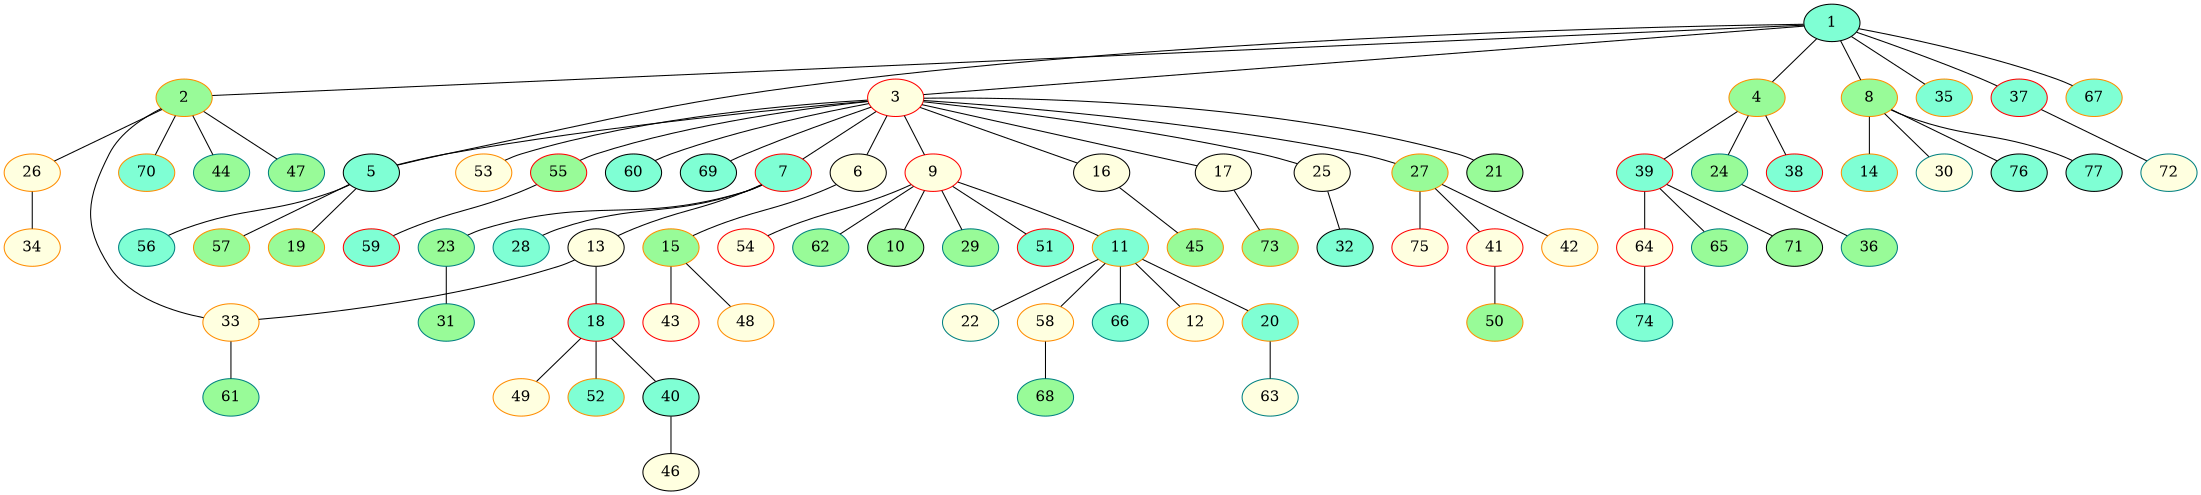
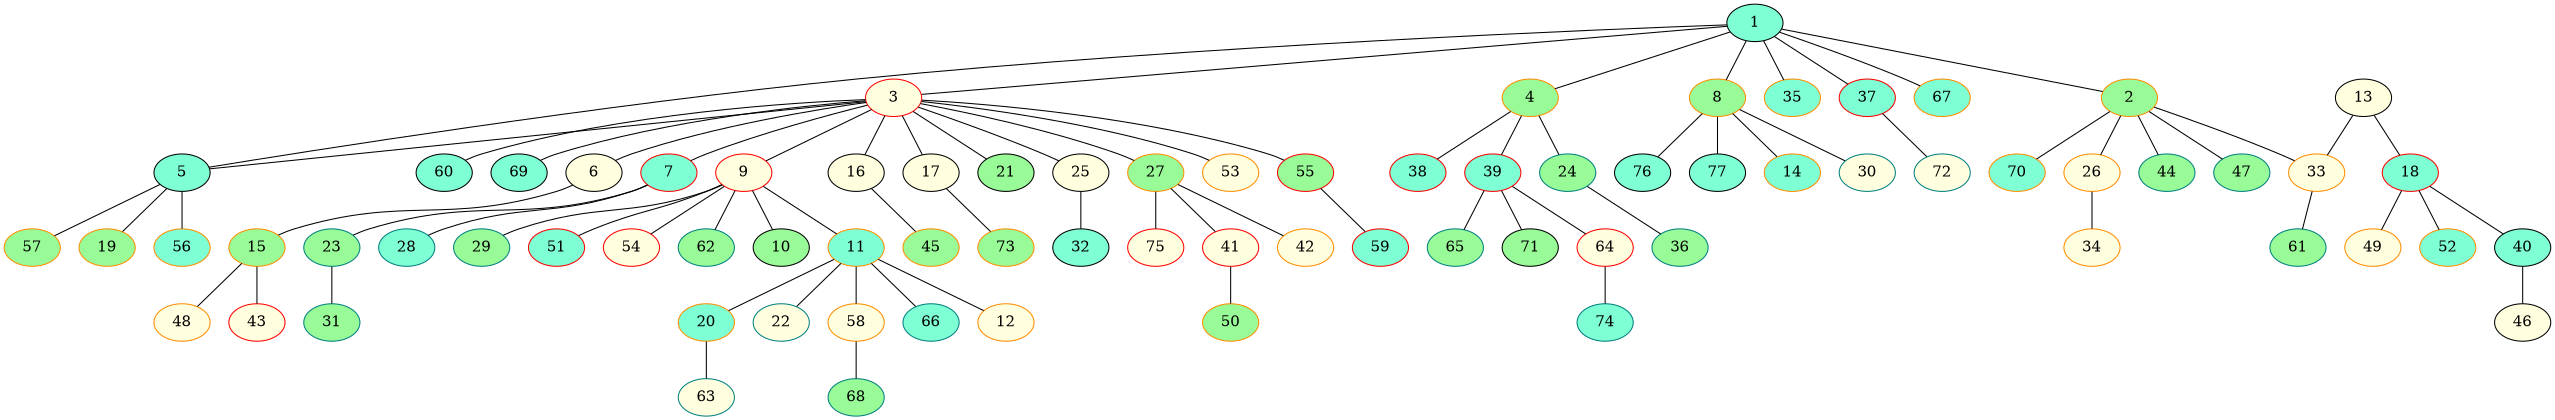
  graph {
    node [color=darkorange fillcolor=aquamarine style=filled]
    1 [color=black]
    2 [fillcolor=palegreen]
    3 [color=red fillcolor=lightyellow]
    4 [fillcolor=palegreen]
    5 [color=black]
    8 [fillcolor=palegreen]
    35
    37 [color=red]
    67
    26 [fillcolor=lightyellow]
    33 [fillcolor=lightyellow]
    44 [color=teal fillcolor=palegreen]
    47 [color=teal fillcolor=palegreen]
    70
    6 [color=black fillcolor=lightyellow]
    7 [color=red]
    9 [color=red fillcolor=lightyellow]
    16 [color=black fillcolor=lightyellow]
    17 [color=black fillcolor=lightyellow]
    21 [color=black fillcolor=palegreen]
    25 [color=black fillcolor=lightyellow]
    27 [fillcolor=palegreen]
    53 [fillcolor=lightyellow]
    55 [color=red fillcolor=palegreen]
    60 [color=black]
    69 [color=black]
    24 [color=teal fillcolor=palegreen]
    38 [color=red]
    39 [color=red]
    19 [fillcolor=palegreen]
-   56 [color=teal]
+   56
    57 [fillcolor=palegreen]
    14
    30 [color=teal fillcolor=lightyellow]
    76 [color=black]
    77 [color=black]
    72 [color=teal fillcolor=lightyellow]
    34 [fillcolor=lightyellow]
    61 [color=teal fillcolor=palegreen]
    15 [fillcolor=palegreen]
    13 [color=black fillcolor=lightyellow]
    23 [color=teal fillcolor=palegreen]
    28 [color=teal]
    10 [color=black fillcolor=palegreen]
    11
    29 [color=teal fillcolor=palegreen]
    51 [color=red]
    54 [color=red fillcolor=lightyellow]
    62 [color=teal fillcolor=palegreen]
    45 [fillcolor=palegreen]
    73 [fillcolor=palegreen]
    32 [color=black]
    41 [color=red fillcolor=lightyellow]
    42 [fillcolor=lightyellow]
    75 [color=red fillcolor=lightyellow]
    59 [color=red]
    36 [color=teal fillcolor=palegreen]
    64 [color=red fillcolor=lightyellow]
    65 [color=teal fillcolor=palegreen]
    71 [color=black fillcolor=palegreen]
    43 [color=red fillcolor=lightyellow]
    48 [fillcolor=lightyellow]
    18 [color=red]
    31 [color=teal fillcolor=palegreen]
    12 [fillcolor=lightyellow]
    20
    22 [color=teal fillcolor=lightyellow]
    58 [fillcolor=lightyellow]
    66 [color=teal]
    63 [color=teal fillcolor=lightyellow]
    68 [color=teal fillcolor=palegreen]
    40 [color=black]
    49 [fillcolor=lightyellow]
    52
    46 [color=black fillcolor=lightyellow]
    50 [fillcolor=palegreen]
    74 [color=teal]
    1 -- 2
    1 -- 3
    1 -- 4
    1 -- 5
    1 -- 8
    1 -- 35
    1 -- 37
    1 -- 67
    2 -- 26
    2 -- 33
    2 -- 44
    2 -- 47
    2 -- 70
    3 -- 5
    3 -- 6
    3 -- 7
    3 -- 9
    3 -- 16
    3 -- 17
    3 -- 21
    3 -- 25
    3 -- 27
    3 -- 53
    3 -- 55
    3 -- 60
    3 -- 69
    4 -- 24
    4 -- 38
    4 -- 39
    5 -- 19
    5 -- 56
    5 -- 57
    8 -- 14
    8 -- 30
    8 -- 76
    8 -- 77
    37 -- 72
    26 -- 34
    33 -- 61
    6 -- 15
-   7 -- 13
    7 -- 23
    7 -- 28
    9 -- 10
    9 -- 11
    9 -- 29
    9 -- 51
    9 -- 54
    9 -- 62
    16 -- 45
    17 -- 73
    25 -- 32
    27 -- 41
    27 -- 42
    27 -- 75
    55 -- 59
    24 -- 36
    39 -- 64
    39 -- 65
    39 -- 71
    15 -- 43
    15 -- 48
    13 -- 33
    13 -- 18
    23 -- 31
    11 -- 12
    11 -- 20
    11 -- 22
    11 -- 58
    11 -- 66
    41 -- 50
    64 -- 74
    18 -- 40
    18 -- 49
    18 -- 52
    20 -- 63
    58 -- 68
    40 -- 46
  }
